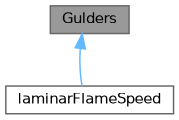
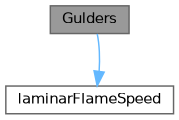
  digraph {
    node [color=gray40 fontname=Helvetica fontsize=10 shape=box style=filled]
    n1 [fillcolor=grey60 fontcolor=black height=0.2 label=Gulders width=0.4]
    n2 [fillcolor=white height=0.2 label=laminarFlameSpeed width=0.4]
-   n1 -> n2 [color=steelblue1 dir=back fontname=Helvetica fontsize=10 labelfontname=Helvetica labelfontsize=10 style=solid]
+   n2 -> n1 [color=steelblue1 dir=back fontname=Helvetica fontsize=10 labelfontname=Helvetica labelfontsize=10 style=solid]
  }
